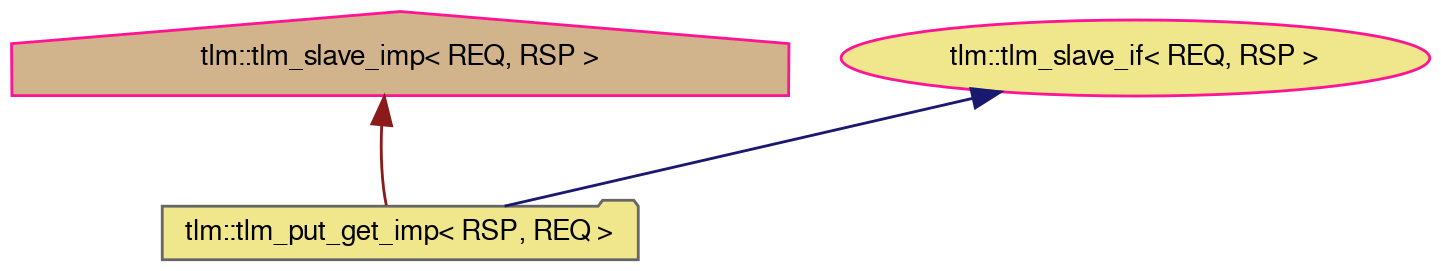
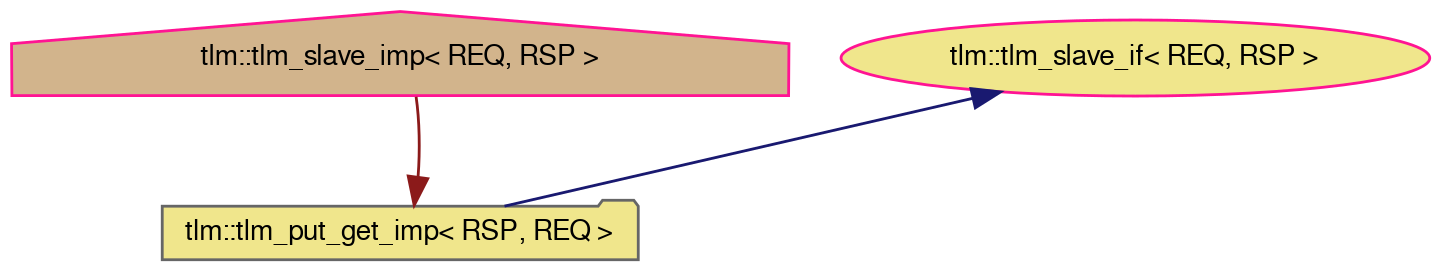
  digraph {
    node [color=deeppink fillcolor=khaki fontname=FreeSans fontsize=10 style=filled]
    edge [dir=back fontname=FreeSans fontsize=10 labelfontname=FreeSans labelfontsize=10 style=solid]
    n1 [fillcolor=tan fontcolor=black height=0.2 label="tlm::tlm_slave_imp\< REQ, RSP \>" shape=house width=0.4]
    n2 [color=gray40 height=0.2 label="tlm::tlm_put_get_imp\< RSP, REQ \>" shape=folder width=0.4]
    n3 [height=0.2 label="tlm::tlm_slave_if\< REQ, RSP \>" shape=ellipse width=0.4]
-   n1 -> n2 [color=firebrick4]
+   n2 -> n1 [color=firebrick4]
    n3 -> n2 [color=midnightblue]
  }
